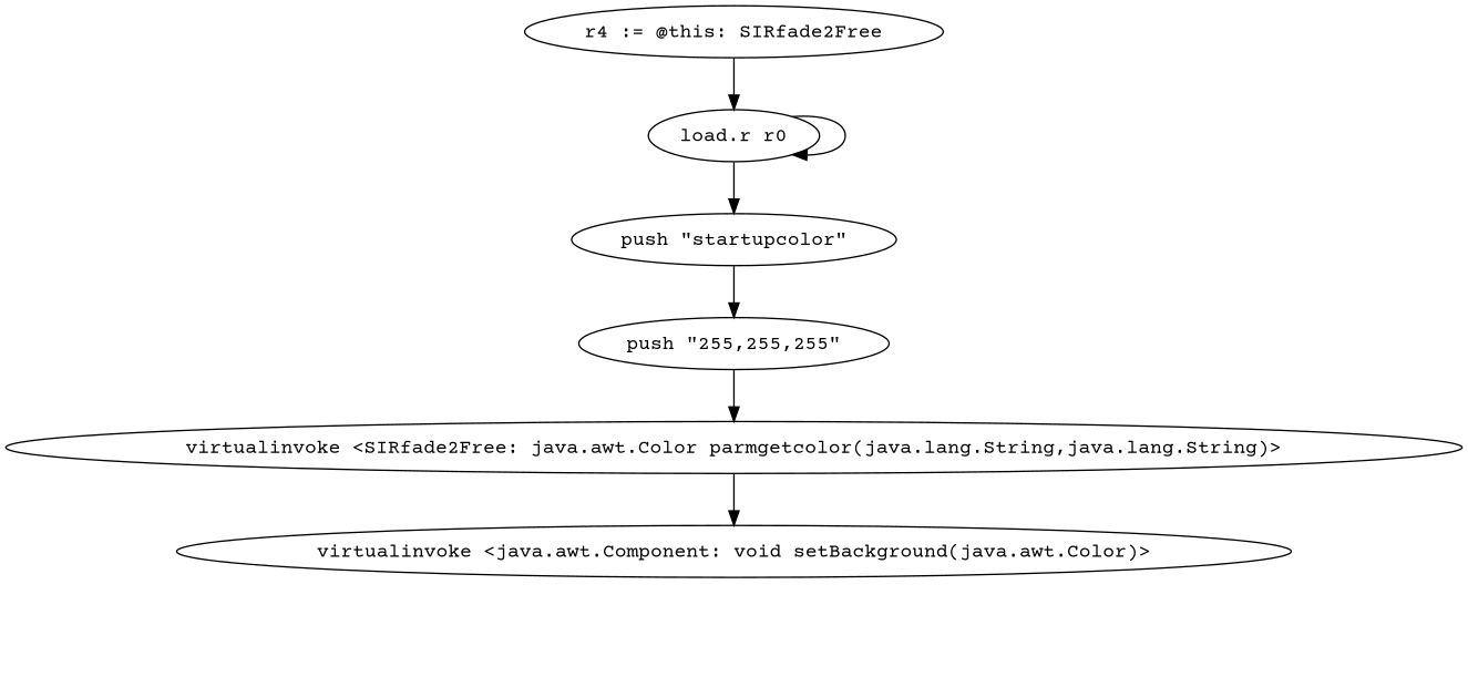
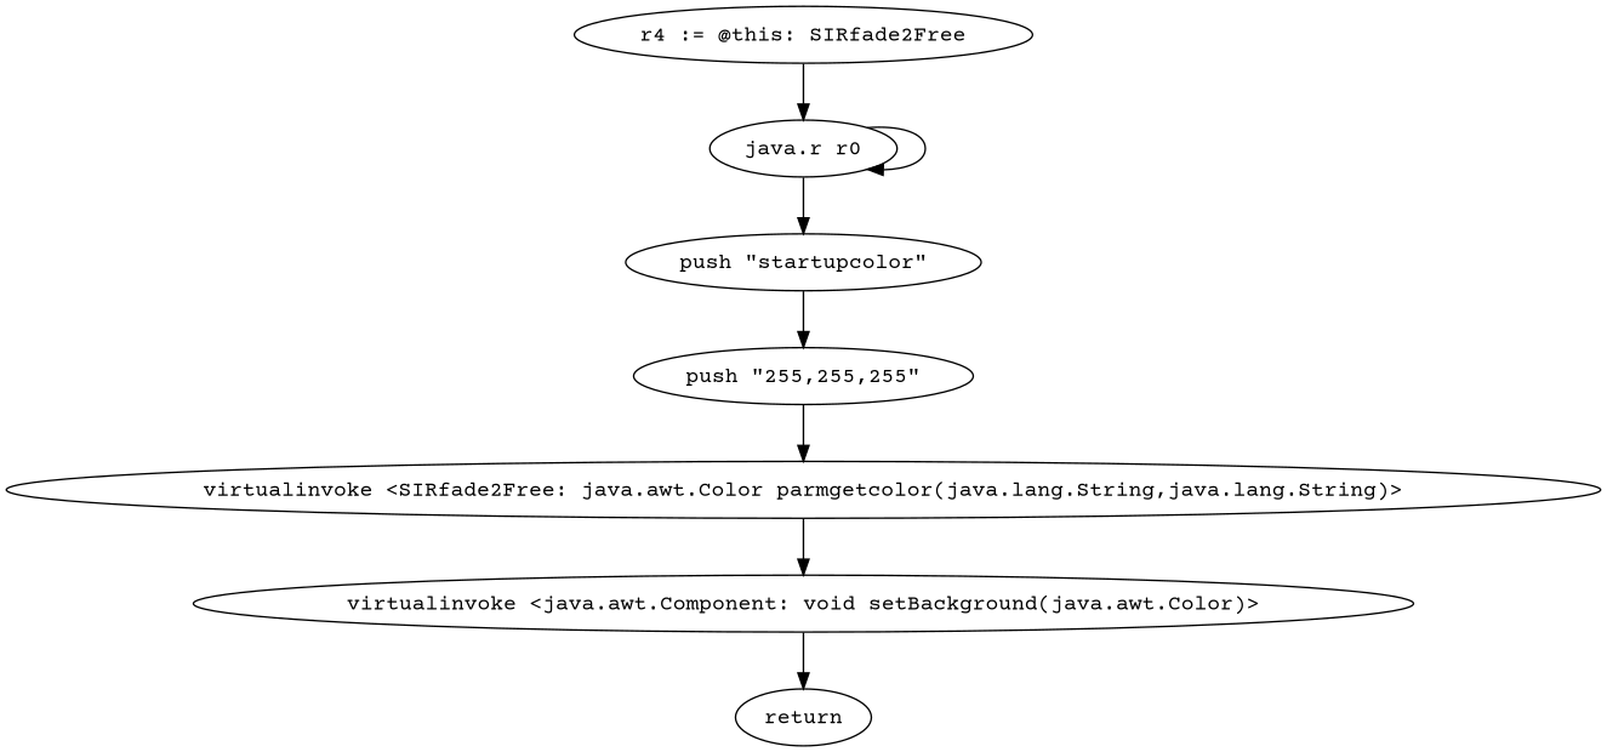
  digraph {
    fontname="Courier Prime"
    node [fontname="Courier Prime"]
    edge [fontname="Courier Prime"]
    n1 [label="r4 := @this: SIRfade2Free"]
-   "load.r r0"
+   "load.r r0" [label="java.r r0"]
    "push \"startupcolor\""
    "push \"255,255,255\""
    "virtualinvoke <SIRfade2Free: java.awt.Color parmgetcolor(java.lang.String,java.lang.String)>"
    "virtualinvoke <java.awt.Component: void setBackground(java.awt.Color)>"
+   return
    n1 -> "load.r r0"
    "load.r r0" -> "load.r r0"
    "load.r r0" -> "push \"startupcolor\""
    "push \"startupcolor\"" -> "push \"255,255,255\""
    "push \"255,255,255\"" -> "virtualinvoke <SIRfade2Free: java.awt.Color parmgetcolor(java.lang.String,java.lang.String)>"
    "virtualinvoke <SIRfade2Free: java.awt.Color parmgetcolor(java.lang.String,java.lang.String)>" -> "virtualinvoke <java.awt.Component: void setBackground(java.awt.Color)>"
+   "virtualinvoke <java.awt.Component: void setBackground(java.awt.Color)>" -> return
  }
